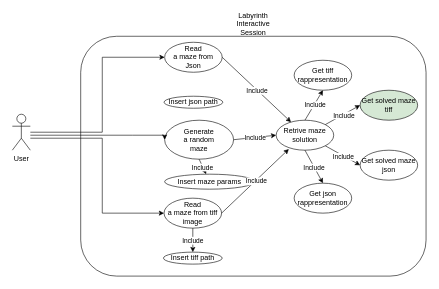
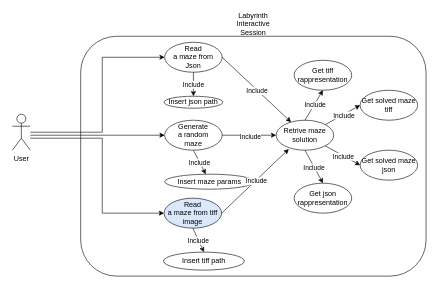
  <mxCell id="0" />
  <mxCell id="1" parent="0" />
  <mxCell id="2" value="User" style="shape=umlActor;verticalLabelPosition=bottom;verticalAlign=top;html=1;outlineConnect=0;" vertex="1" parent="1"><mxGeometry x="20" y="190" width="30" height="60" as="geometry" /></mxCell>
  <mxCell id="3" value="" style="rounded=1;whiteSpace=wrap;html=1;" vertex="1" parent="1"><mxGeometry x="134" y="60" width="576" height="400" as="geometry" /></mxCell>
  <mxCell id="4" value="Labyrinth&lt;br&gt;Interactive Session" style="text;html=1;strokeColor=none;fillColor=none;align=center;verticalAlign=middle;whiteSpace=wrap;rounded=0;" vertex="1" parent="1"><mxGeometry x="392" y="20" width="60" height="40" as="geometry" /></mxCell>
- <mxCell id="5" value="Generate&lt;br&gt;a random&lt;br&gt;maze" style="ellipse;whiteSpace=wrap;html=1;" vertex="1" parent="1"><mxGeometry x="274" y="200" width="115" height="65" as="geometry" /></mxCell>
+ <mxCell id="5" value="Generate&lt;br&gt;a random&lt;br&gt;maze" style="ellipse;whiteSpace=wrap;html=1;" vertex="1" parent="1"><mxGeometry x="274" y="200" width="96" height="50" as="geometry" /></mxCell>
  <mxCell id="6" value="Read&lt;br&gt;a maze from Json" style="ellipse;whiteSpace=wrap;html=1;" vertex="1" parent="1"><mxGeometry x="274" y="70" width="96" height="50" as="geometry" /></mxCell>
- <mxCell id="7" value="Read&lt;br&gt;a maze from tiff image" style="ellipse;whiteSpace=wrap;html=1;" vertex="1" parent="1"><mxGeometry x="273" y="330" width="96" height="50" as="geometry" /></mxCell>
+ <mxCell id="7" value="Read&lt;br&gt;a maze from tiff image" style="ellipse;whiteSpace=wrap;html=1;fillColor=#dae8fc;" vertex="1" parent="1"><mxGeometry x="273" y="330" width="96" height="50" as="geometry" /></mxCell>
  <mxCell id="8" style="edgeStyle=orthogonalEdgeStyle;rounded=0;orthogonalLoop=1;jettySize=auto;html=1;entryX=0;entryY=0.5;entryDx=0;entryDy=0;" edge="1" parent="1" source="2" target="6"><mxGeometry relative="1" as="geometry"><Array as="points"><mxPoint x="170" y="220" /><mxPoint x="170" y="95" /></Array></mxGeometry></mxCell>
  <mxCell id="9" style="edgeStyle=orthogonalEdgeStyle;rounded=0;orthogonalLoop=1;jettySize=auto;html=1;entryX=0;entryY=0.5;entryDx=0;entryDy=0;" edge="1" parent="1" source="2" target="5"><mxGeometry relative="1" as="geometry"><mxPoint x="110" y="240" as="sourcePoint" /><mxPoint x="284" y="165" as="targetPoint" /><Array as="points"><mxPoint x="220" y="225" /><mxPoint x="220" y="225" /></Array></mxGeometry></mxCell>
  <mxCell id="10" style="edgeStyle=orthogonalEdgeStyle;rounded=0;orthogonalLoop=1;jettySize=auto;html=1;entryX=0;entryY=0.5;entryDx=0;entryDy=0;" edge="1" parent="1" target="7"><mxGeometry relative="1" as="geometry"><mxPoint x="50" y="230" as="sourcePoint" /><mxPoint x="284" y="165" as="targetPoint" /><Array as="points"><mxPoint x="170" y="230" /><mxPoint x="170" y="355" /></Array></mxGeometry></mxCell>
  <mxCell id="11" value="Retrive maze solution" style="ellipse;whiteSpace=wrap;html=1;" vertex="1" parent="1"><mxGeometry x="460" y="200" width="96" height="50" as="geometry" /></mxCell>
  <mxCell id="12" value="Insert json path" style="ellipse;whiteSpace=wrap;html=1;" vertex="1" parent="1"><mxGeometry x="273" y="160" width="98" height="20" as="geometry" /></mxCell>
- <mxCell id="13" value="Insert tiff path" style="ellipse;whiteSpace=wrap;html=1;" vertex="1" parent="1"><mxGeometry x="272" y="420" width="98" height="20" as="geometry" /></mxCell>
+ <mxCell id="13" value="Insert tiff path" style="ellipse;whiteSpace=wrap;html=1;" vertex="1" parent="1"><mxGeometry x="272" y="420" width="135" height="30" as="geometry" /></mxCell>
  <mxCell id="14" value="Insert maze params" style="ellipse;whiteSpace=wrap;html=1;" vertex="1" parent="1"><mxGeometry x="274" y="290" width="150" height="25" as="geometry" /></mxCell>
+ <mxCell id="15" value="" style="endArrow=classic;html=1;rounded=0;entryX=0.5;entryY=0;entryDx=0;entryDy=0;exitX=0.5;exitY=1;exitDx=0;exitDy=0;" edge="1" parent="1" source="6" target="12"><mxGeometry width="50" height="50" relative="1" as="geometry"><mxPoint x="350" y="290" as="sourcePoint" /><mxPoint x="400" y="240" as="targetPoint" /></mxGeometry></mxCell>
+ <mxCell id="16" value="Include" style="edgeLabel;html=1;align=center;verticalAlign=middle;resizable=0;points=[];" vertex="1" connectable="0" parent="15"><mxGeometry x="0.016" y="-1" relative="1" as="geometry"><mxPoint as="offset" /></mxGeometry></mxCell>
  <mxCell id="17" value="" style="endArrow=classic;html=1;rounded=0;exitX=0.5;exitY=1;exitDx=0;exitDy=0;" edge="1" parent="1" source="5" target="14"><mxGeometry width="50" height="50" relative="1" as="geometry"><mxPoint x="322.67" y="260" as="sourcePoint" /><mxPoint x="323" y="270" as="targetPoint" /></mxGeometry></mxCell>
  <mxCell id="18" value="Include" style="edgeLabel;html=1;align=center;verticalAlign=middle;resizable=0;points=[];" vertex="1" connectable="0" parent="17"><mxGeometry x="0.016" y="-1" relative="1" as="geometry"><mxPoint as="offset" /></mxGeometry></mxCell>
  <mxCell id="19" value="" style="endArrow=classic;html=1;rounded=0;entryX=0.5;entryY=0;entryDx=0;entryDy=0;exitX=0.5;exitY=1;exitDx=0;exitDy=0;" edge="1" parent="1" source="7" target="13"><mxGeometry width="50" height="50" relative="1" as="geometry"><mxPoint x="342" y="140" as="sourcePoint" /><mxPoint x="342" y="180" as="targetPoint" /></mxGeometry></mxCell>
  <mxCell id="20" value="Include" style="edgeLabel;html=1;align=center;verticalAlign=middle;resizable=0;points=[];" vertex="1" connectable="0" parent="19"><mxGeometry x="0.016" y="-1" relative="1" as="geometry"><mxPoint as="offset" /></mxGeometry></mxCell>
- <mxCell id="21" value="Get solved maze&lt;br&gt;tiff" style="ellipse;whiteSpace=wrap;html=1;fillColor=#d5e8d4;" vertex="1" parent="1"><mxGeometry x="600" y="150" width="96" height="50" as="geometry" /></mxCell>
+ <mxCell id="21" value="Get solved maze&lt;br&gt;tiff" style="ellipse;whiteSpace=wrap;html=1;" vertex="1" parent="1"><mxGeometry x="600" y="150" width="96" height="50" as="geometry" /></mxCell>
  <mxCell id="22" value="Get solved maze&lt;br&gt;json" style="ellipse;whiteSpace=wrap;html=1;" vertex="1" parent="1"><mxGeometry x="600" y="250" width="96" height="50" as="geometry" /></mxCell>
  <mxCell id="23" value="Get json rappresentation" style="ellipse;whiteSpace=wrap;html=1;" vertex="1" parent="1"><mxGeometry x="490" y="305" width="96" height="50" as="geometry" /></mxCell>
  <mxCell id="24" value="Get tiff rappresentation" style="ellipse;whiteSpace=wrap;html=1;" vertex="1" parent="1"><mxGeometry x="490" y="100" width="96" height="50" as="geometry" /></mxCell>
  <mxCell id="25" value="" style="endArrow=classic;html=1;rounded=0;exitX=1;exitY=0.5;exitDx=0;exitDy=0;" edge="1" parent="1" source="6" target="11"><mxGeometry width="50" height="50" relative="1" as="geometry"><mxPoint x="332" y="130" as="sourcePoint" /><mxPoint x="332" y="170" as="targetPoint" /></mxGeometry></mxCell>
  <mxCell id="26" value="Include" style="edgeLabel;html=1;align=center;verticalAlign=middle;resizable=0;points=[];" vertex="1" connectable="0" parent="25"><mxGeometry x="0.016" y="-1" relative="1" as="geometry"><mxPoint as="offset" /></mxGeometry></mxCell>
  <mxCell id="27" value="" style="endArrow=classic;html=1;rounded=0;exitX=1;exitY=0.5;exitDx=0;exitDy=0;entryX=0;entryY=0.5;entryDx=0;entryDy=0;" edge="1" parent="1" source="5" target="11"><mxGeometry width="50" height="50" relative="1" as="geometry"><mxPoint x="380" y="105" as="sourcePoint" /><mxPoint x="494.794" y="213.116" as="targetPoint" /></mxGeometry></mxCell>
  <mxCell id="28" value="Include" style="edgeLabel;html=1;align=center;verticalAlign=middle;resizable=0;points=[];" vertex="1" connectable="0" parent="27"><mxGeometry x="0.016" y="-1" relative="1" as="geometry"><mxPoint as="offset" /></mxGeometry></mxCell>
  <mxCell id="29" value="" style="endArrow=classic;html=1;rounded=0;exitX=1;exitY=0.5;exitDx=0;exitDy=0;entryX=0.22;entryY=0.963;entryDx=0;entryDy=0;entryPerimeter=0;" edge="1" parent="1" source="7" target="11"><mxGeometry width="50" height="50" relative="1" as="geometry"><mxPoint x="390" y="115" as="sourcePoint" /><mxPoint x="504.794" y="223.116" as="targetPoint" /></mxGeometry></mxCell>
  <mxCell id="30" value="Include" style="edgeLabel;html=1;align=center;verticalAlign=middle;resizable=0;points=[];" vertex="1" connectable="0" parent="29"><mxGeometry x="0.016" y="-1" relative="1" as="geometry"><mxPoint as="offset" /></mxGeometry></mxCell>
  <mxCell id="31" value="" style="endArrow=classic;html=1;rounded=0;exitX=0.5;exitY=0;exitDx=0;exitDy=0;entryX=0.5;entryY=1;entryDx=0;entryDy=0;" edge="1" parent="1" source="11" target="24"><mxGeometry width="50" height="50" relative="1" as="geometry"><mxPoint x="400" y="125" as="sourcePoint" /><mxPoint x="514.794" y="233.116" as="targetPoint" /></mxGeometry></mxCell>
  <mxCell id="32" value="Include" style="edgeLabel;html=1;align=center;verticalAlign=middle;resizable=0;points=[];" vertex="1" connectable="0" parent="31"><mxGeometry x="0.016" y="-1" relative="1" as="geometry"><mxPoint as="offset" /></mxGeometry></mxCell>
  <mxCell id="33" value="" style="endArrow=classic;html=1;rounded=0;exitX=1;exitY=0;exitDx=0;exitDy=0;entryX=0;entryY=0.5;entryDx=0;entryDy=0;" edge="1" parent="1" source="11" target="21"><mxGeometry width="50" height="50" relative="1" as="geometry"><mxPoint x="410" y="135" as="sourcePoint" /><mxPoint x="524.794" y="243.116" as="targetPoint" /></mxGeometry></mxCell>
  <mxCell id="34" value="Include" style="edgeLabel;html=1;align=center;verticalAlign=middle;resizable=0;points=[];" vertex="1" connectable="0" parent="33"><mxGeometry x="0.016" y="-1" relative="1" as="geometry"><mxPoint as="offset" /></mxGeometry></mxCell>
  <mxCell id="35" value="" style="endArrow=classic;html=1;rounded=0;exitX=1;exitY=1;exitDx=0;exitDy=0;entryX=0;entryY=0.5;entryDx=0;entryDy=0;" edge="1" parent="1" source="11" target="22"><mxGeometry width="50" height="50" relative="1" as="geometry"><mxPoint x="420" y="145" as="sourcePoint" /><mxPoint x="534.794" y="253.116" as="targetPoint" /></mxGeometry></mxCell>
  <mxCell id="36" value="Include" style="edgeLabel;html=1;align=center;verticalAlign=middle;resizable=0;points=[];" vertex="1" connectable="0" parent="35"><mxGeometry x="0.016" y="-1" relative="1" as="geometry"><mxPoint as="offset" /></mxGeometry></mxCell>
  <mxCell id="37" value="" style="endArrow=classic;html=1;rounded=0;exitX=0.5;exitY=1;exitDx=0;exitDy=0;entryX=0.5;entryY=0;entryDx=0;entryDy=0;" edge="1" parent="1" source="11" target="23"><mxGeometry width="50" height="50" relative="1" as="geometry"><mxPoint x="430" y="155" as="sourcePoint" /><mxPoint x="544.794" y="263.116" as="targetPoint" /></mxGeometry></mxCell>
  <mxCell id="38" value="Include" style="edgeLabel;html=1;align=center;verticalAlign=middle;resizable=0;points=[];" vertex="1" connectable="0" parent="37"><mxGeometry x="0.016" y="-1" relative="1" as="geometry"><mxPoint as="offset" /></mxGeometry></mxCell>
